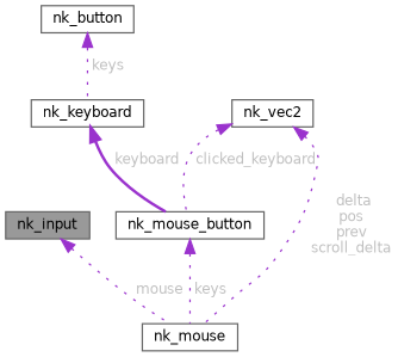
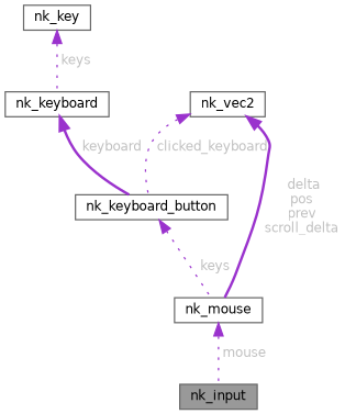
  digraph {
    node [color=gray40 fillcolor=white fontname=Helvetica fontsize=10 shape=box style=filled]
    edge [color=darkorchid3 dir=back fontcolor=grey fontname=Helvetica fontsize=10 labelfontname=Helvetica labelfontsize=10 style=dotted]
    n1 [fillcolor=grey60 fontcolor=black height=0.2 label=nk_input width=0.4]
    n2 [height=0.2 label=nk_keyboard width=0.4]
-   n3 [height=0.2 label=nk_mouse_button width=0.4]
-   n4 [height=0.2 label=nk_button width=0.4]
+   n3 [height=0.2 label=nk_keyboard_button width=0.4]
+   n4 [height=0.2 label=nk_key width=0.4]
    n5 [height=0.2 label=nk_mouse width=0.4]
    n6 [height=0.2 label=nk_vec2 width=0.4]
    n2 -> n3 [label=" keyboard" style=bold]
    n3 -> n5 [label=" keys"]
    n4 -> n2 [label=" keys"]
-   n1 -> n5 [label=" mouse"]
+   n5 -> n1 [label=" mouse"]
    n6 -> n3 [label=" clicked_keyboard"]
-   n6 -> n5 [label=" delta\npos\nprev\nscroll_delta"]
+   n6 -> n5 [label=" delta\npos\nprev\nscroll_delta" style=bold]
  }
